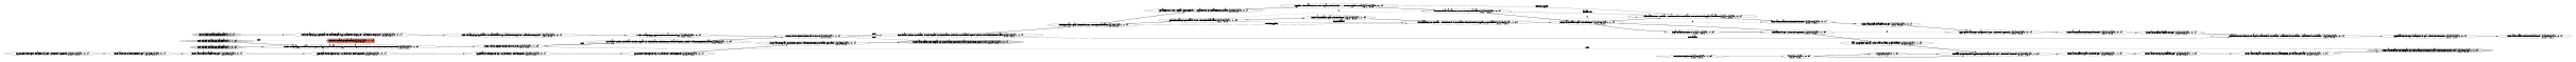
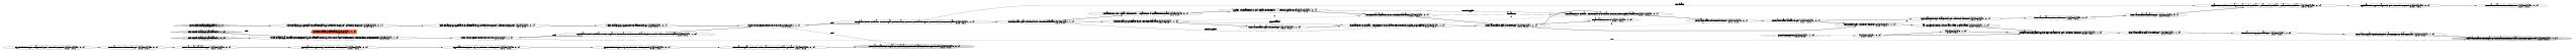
  digraph {
    rankdir=LR
    node [fillcolor=white shape=ellipse style=filled]
    edge [style=bold]
    n1 [label="ListenableFuture<Boolean> sessionResult = coordinator.execute(sessionSupplier,proposeFailed)@@@15@@@['1', '1', '0']"]
    n2 [label="Assert.assertFalse(repairSubmitted.get())@@@16@@@['1', '1', '1']"]
    n3 [label="ListenableFuture<Boolean> sessionResult = coordinator.execute(sessionSupplier,hasFailures)@@@17@@@['0', '0', '1']"]
    n4 [label="Assert.assertFalse(sessionResult.isDone())@@@18@@@['0', '0', '1']"]
    n5 [label="prepareLatch.countDown()@@@17@@@['0', '1', '0']"]
    n6 [label="sessionResult.get(1,TimeUnit.SECONDS)@@@19@@@['1', '1', '0']"]
    n7 [label="ExecutionException e@@@22@@@['1', '1', '0']" shape=diamond]
    n8 [label="{}@@@21@@@['1', '0', '0']"]
-   n9 [label="{}@@@22@@@['0', '1', '0']" shape=diamond]
+   n9 [label="{}@@@22@@@['0', '1', '0']"]
    n10 [label="sendFailSessionExpectedSpy.interceptMessageOut(3).get(1,TimeUnit.SECONDS)@@@24@@@['1', '1', '0']"]
-   n11 [fillcolor=lightgray label="testMockedMessagingHappyPath['0', '0', '1']"]
+   n11 [fillcolor=lightgray label="testMockedMessagingHappyPath['0', '0', '1']" shape=diamond]
    n12 [label="MockMessagingSpy spyPrepare = createPrepareSpy(Collections.emptySet(),Collections.emptySet())@@@3@@@['0', '0', '1']"]
    n13 [label="MockMessagingSpy spyFinalize = createFinalizeSpy(Collections.emptySet(),Collections.emptySet())@@@4@@@['0', '0', '1']"]
    n14 [label="Assert.assertFalse(hasFailures.get())@@@19@@@['0', '0', '1']"]
    n15 [label="spyPrepare.interceptMessageOut(3).get(1,TimeUnit.SECONDS)@@@20@@@['0', '0', '1']"]
    n16 [label="UUID uuid = registerSession(cfs,true,true)@@@6@@@['1', '1', '1']"]
    n17 [label="CoordinatorSession coordinator = ActiveRepairService.instance.consistent.coordinated.registerSession(uuid,PARTICIPANTS,false)@@@7@@@['1', '1', '1']"]
    n18 [fillcolor=lightgray label="Assert.assertFalse(ActiveRepairService.instance.consistent.local.isSessionInProgress(uuid))@@@34@@@['0', '0', '1']"]
    n19 [label="repairFuture.set(Lists.newArrayList(createResult(coordinator),createResult(coordinator),createResult(coordinator)))@@@23@@@['0', '0', '1']"]
    n20 [label="AtomicBoolean repairSubmitted = new AtomicBoolean(false)@@@8@@@['1', '1', '1']"]
    n21 [label="Assert.assertEquals(ConsistentSession.State.FINALIZED,coordinator.getState())@@@33@@@['0', '0', '1']"]
    n22 [label="Assert.assertFalse(repairSubmitted.get())@@@14@@@['1', '1', '0']"]
    n23 [label="MockMessagingSpy spyCommit = createCommitSpy()@@@5@@@['0', '0', '1']"]
    n24 [label="AtomicBoolean proposeFailed = new AtomicBoolean(false)@@@13@@@['1', '1', '0']"]
    n25 [label="AtomicBoolean hasFailures = new AtomicBoolean(false)@@@15@@@['0', '0', '1']"]
    n26 [label="fail(\"Completed session without failure after prepare failed\")@@@20@@@['1', '1', '0']"]
    n27 [label="CoordinatorSession coordinator = ActiveRepairService.instance.consistent.coordinated.registerSession(uuid,PARTICIPANTS,false)@@@5@@@['1', '1', '0']"]
    n28 [fillcolor=lightgray label="Assert.assertFalse(ActiveRepairService.instance.consistent.local.isSessionInProgress(uuid))@@@28@@@['1', '1', '0']"]
    n29 [label="Assert.assertEquals(ConsistentSession.State.FAILED,coordinator.getState())@@@27@@@['1', '1', '0']"]
    n30 [label="Assert.assertFalse(sessionResult.isDone())@@@21@@@['0', '0', '1']"]
    n31 [label="spyCommit.interceptMessageOut(3).get(1,TimeUnit.SECONDS)@@@27@@@['0', '0', '1']"]
    n32 [label="Assert.assertTrue(sessionResult.get())@@@28@@@['0', '0', '1']"]
    n33 [label="Assert.assertFalse(hasFailures.get())@@@29@@@['0', '0', '1']"]
    n34 [label="UUID uuid = registerSession(cfs,true,true)@@@4@@@['1', '1', '0']"]
    n35 [label="Supplier<ListenableFuture<List<RepairSessionResult>>> sessionSupplier = null@@@10@@@['0', '0', '1']"]
    n36 [label="Assert.assertFalse(repairSubmitted.get())@@@25@@@['1', '1', '0']"]
    n37 [label="Assert.assertTrue(proposeFailed.get())@@@26@@@['1', '1', '0']"]
    n38 [label="spyFinalize.interceptMessageOut(3).get(1,TimeUnit.SECONDS)@@@24@@@['0', '0', '1']"]
    n39 [label="Assert.assertFalse(sessionResult.isDone())@@@25@@@['0', '0', '1']"]
    n40 [label="MockMessagingSpy sendFailSessionExpectedSpy = createFailSessionSpy(Lists.newArrayList(PARTICIPANT1,PARTICIPANT2,PARTICIPANT3))@@@3@@@['1', '1', '0']"]
    n41 [label="Assert.assertFalse(hasFailures.get())@@@22@@@['0', '0', '1']"]
    n42 [label="SettableFuture<List<RepairSessionResult>> repairFuture = SettableFuture.create()@@@9@@@['0', '0', '1']"]
    n43 [label="spyPrepare.interceptNoMsg(100,TimeUnit.MILLISECONDS)@@@30@@@['0', '0', '1']"]
    n44 [label="spyCommit.interceptNoMsg(100,TimeUnit.MILLISECONDS)@@@32@@@['0', '0', '1']"]
    n45 [label="spyFinalize.interceptNoMsg(100,TimeUnit.MILLISECONDS)@@@31@@@['0', '0', '1']"]
    n46 [fillcolor=lightgray label="testMockedMessagingPrepareFailure['0', '1', '0']" shape=diamond]
    n47 [fillcolor=tomato label="CountDownLatch prepareLatch@@@2@@@['0', '1', '0']" shape=box]
-   n48 [fillcolor=lightgray label="testMockedMessagingPrepareFailure['1', '0', '0']"]
+   n48 [fillcolor=lightgray label="testMockedMessagingPrepareFailure['1', '0', '0']" shape=diamond]
    n1 -> n2
    n1 -> n3 [label=0 style=dashed]
    n2 -> n3
    n2 -> n4 [label=0 style=dashed]
    n2 -> n5
    n2 -> n6
    n3 -> n4
    n4 -> n14
-   n5 -> n6
+   n14 -> n6
    n6 -> n15 [label=0 style=dashed]
    n6 -> n26
    n7 -> n8 [style=solid]
    n8 -> n9
    n8 -> n10
    n9 -> n10
    n10 -> n36
    n11 -> n12
    n12 -> n13
    n13 -> n23
    n14 -> n15
    n15 -> n30
    n16 -> n17 [label=uuid style=solid]
    n16 -> n17
    n16 -> n18 [label=uuid style=solid]
    n17 -> n19 [label=coordinator style=solid]
    n17 -> n20
    n19 -> n38
    n20 -> n1 [label=sessionSupplier style=solid]
    n20 -> n24
    n20 -> n42
    n21 -> n18
    n22 -> n1
    n23 -> n16
    n24 -> n1 [label=proposeFailed style=solid]
    n24 -> n22
    n24 -> n25 [label=0 style=dashed]
    n25 -> n2
    n25 -> n3 [label=hasFailures style=solid]
    n26 -> n10
    n27 -> n16
    n29 -> n28
    n30 -> n41
    n31 -> n32
    n32 -> n33
    n33 -> n43
    n34 -> n27 [label=uuid style=solid]
    n34 -> n27
    n34 -> n28 [label=uuid style=solid]
    n35 -> n3 [label=sessionSupplier style=solid]
    n35 -> n25
    n36 -> n37
    n37 -> n29
    n38 -> n39
    n40 -> n34
    n41 -> n19
    n42 -> n35
    n43 -> n45
    n44 -> n21
    n45 -> n44
    n46 -> n40
    n46 -> n47 [label=uuid style=dotted]
    n48 -> n40
  }
